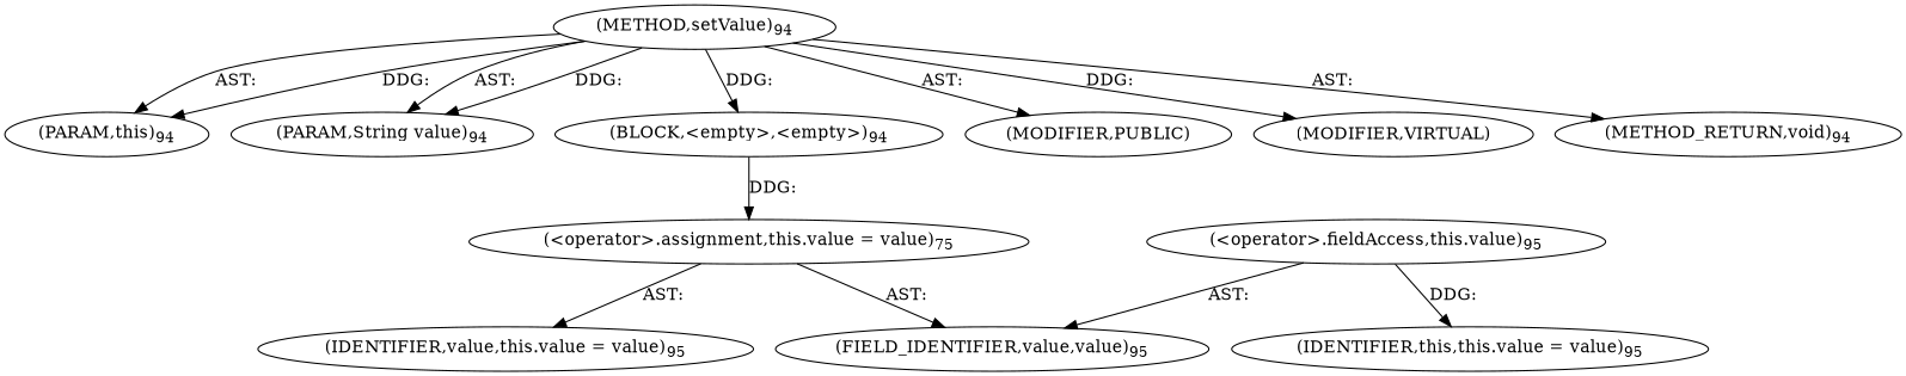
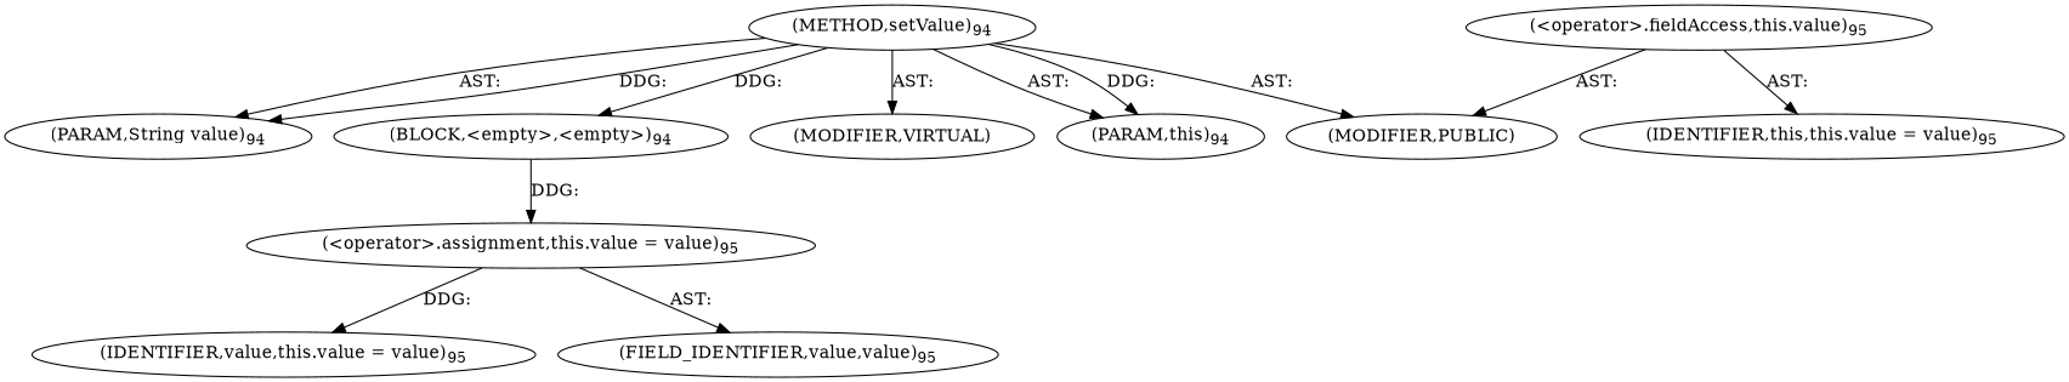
  digraph {
    n1 [label=<(METHOD,setValue)<SUB>94</SUB>>]
    n2 [label=<(PARAM,this)<SUB>94</SUB>>]
    n3 [label=<(PARAM,String value)<SUB>94</SUB>>]
    n4 [label=<(BLOCK,&lt;empty&gt;,&lt;empty&gt;)<SUB>94</SUB>>]
    n5 [label=<(MODIFIER,PUBLIC)>]
    n6 [label=<(MODIFIER,VIRTUAL)>]
-   n7 [label=<(METHOD_RETURN,void)<SUB>94</SUB>>]
-   n8 [label=<(&lt;operator&gt;.assignment,this.value = value)<SUB>75</SUB>>]
+   n8 [label=<(&lt;operator&gt;.assignment,this.value = value)<SUB>95</SUB>>]
    n9 [label=<(IDENTIFIER,value,this.value = value)<SUB>95</SUB>>]
    n10 [label=<(FIELD_IDENTIFIER,value,value)<SUB>95</SUB>>]
    n11 [label=<(&lt;operator&gt;.fieldAccess,this.value)<SUB>95</SUB>>]
    n12 [label=<(IDENTIFIER,this,this.value = value)<SUB>95</SUB>>]
    n1 -> n2 [label="AST: "]
    n1 -> n2 [label="DDG: "]
    n1 -> n3 [label="AST: "]
    n1 -> n3 [label="DDG: "]
    n1 -> n4 [label="DDG: "]
    n1 -> n5 [label="AST: "]
-   n1 -> n6 [label="DDG: "]
-   n1 -> n7 [label="AST: "]
+   n1 -> n6 [label="AST: "]
    n4 -> n8 [label="DDG: "]
-   n8 -> n9 [label="AST: "]
+   n8 -> n9 [label="DDG: "]
    n8 -> n10 [label="AST: "]
-   n11 -> n10 [label="AST: "]
-   n11 -> n12 [label="DDG: "]
+   n11 -> n5 [label="AST: "]
+   n11 -> n12 [label="AST: "]
  }
